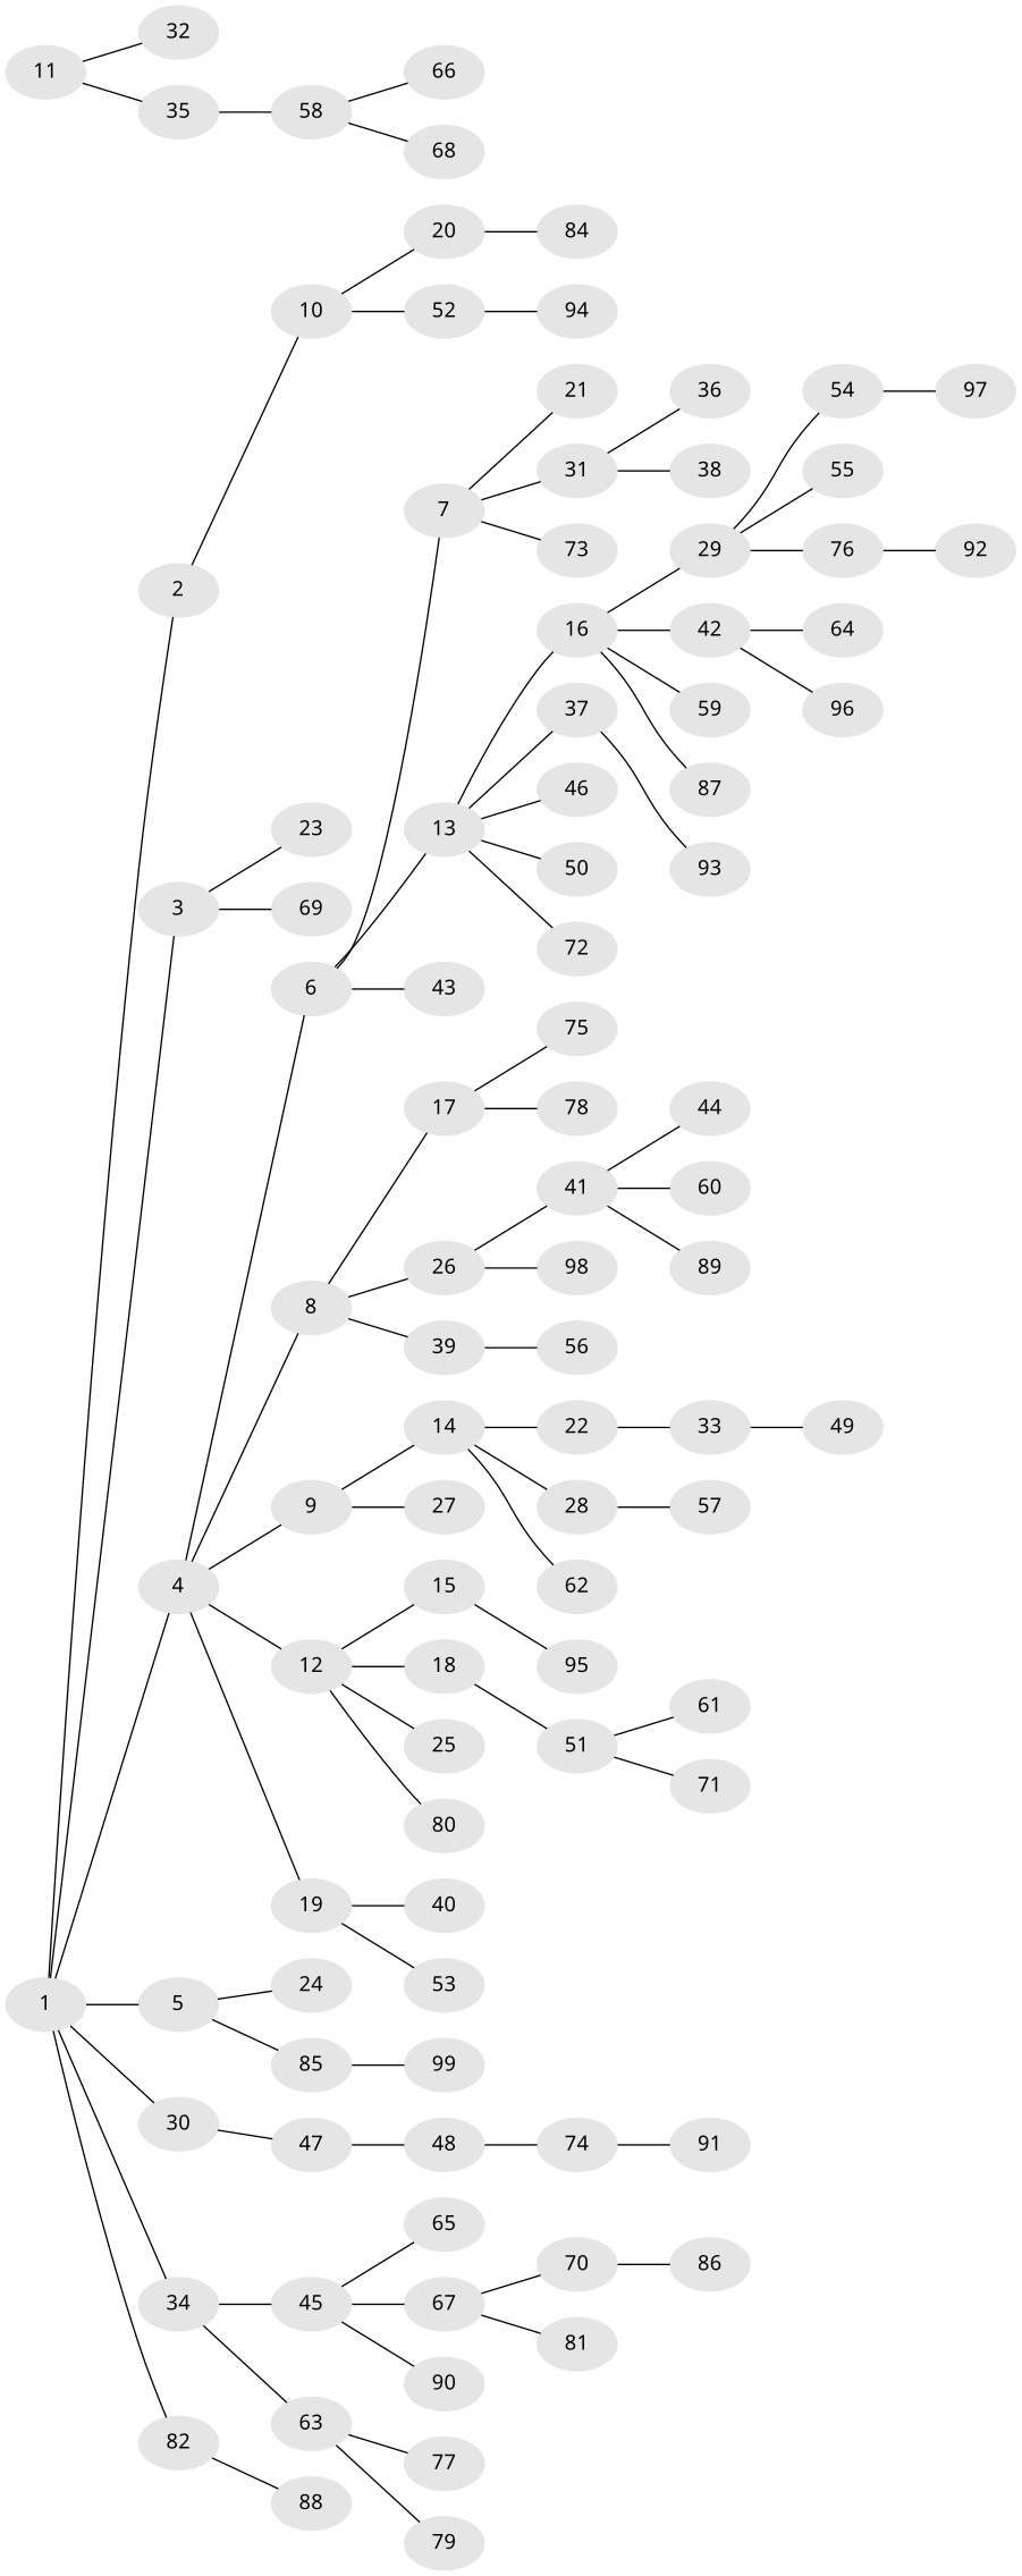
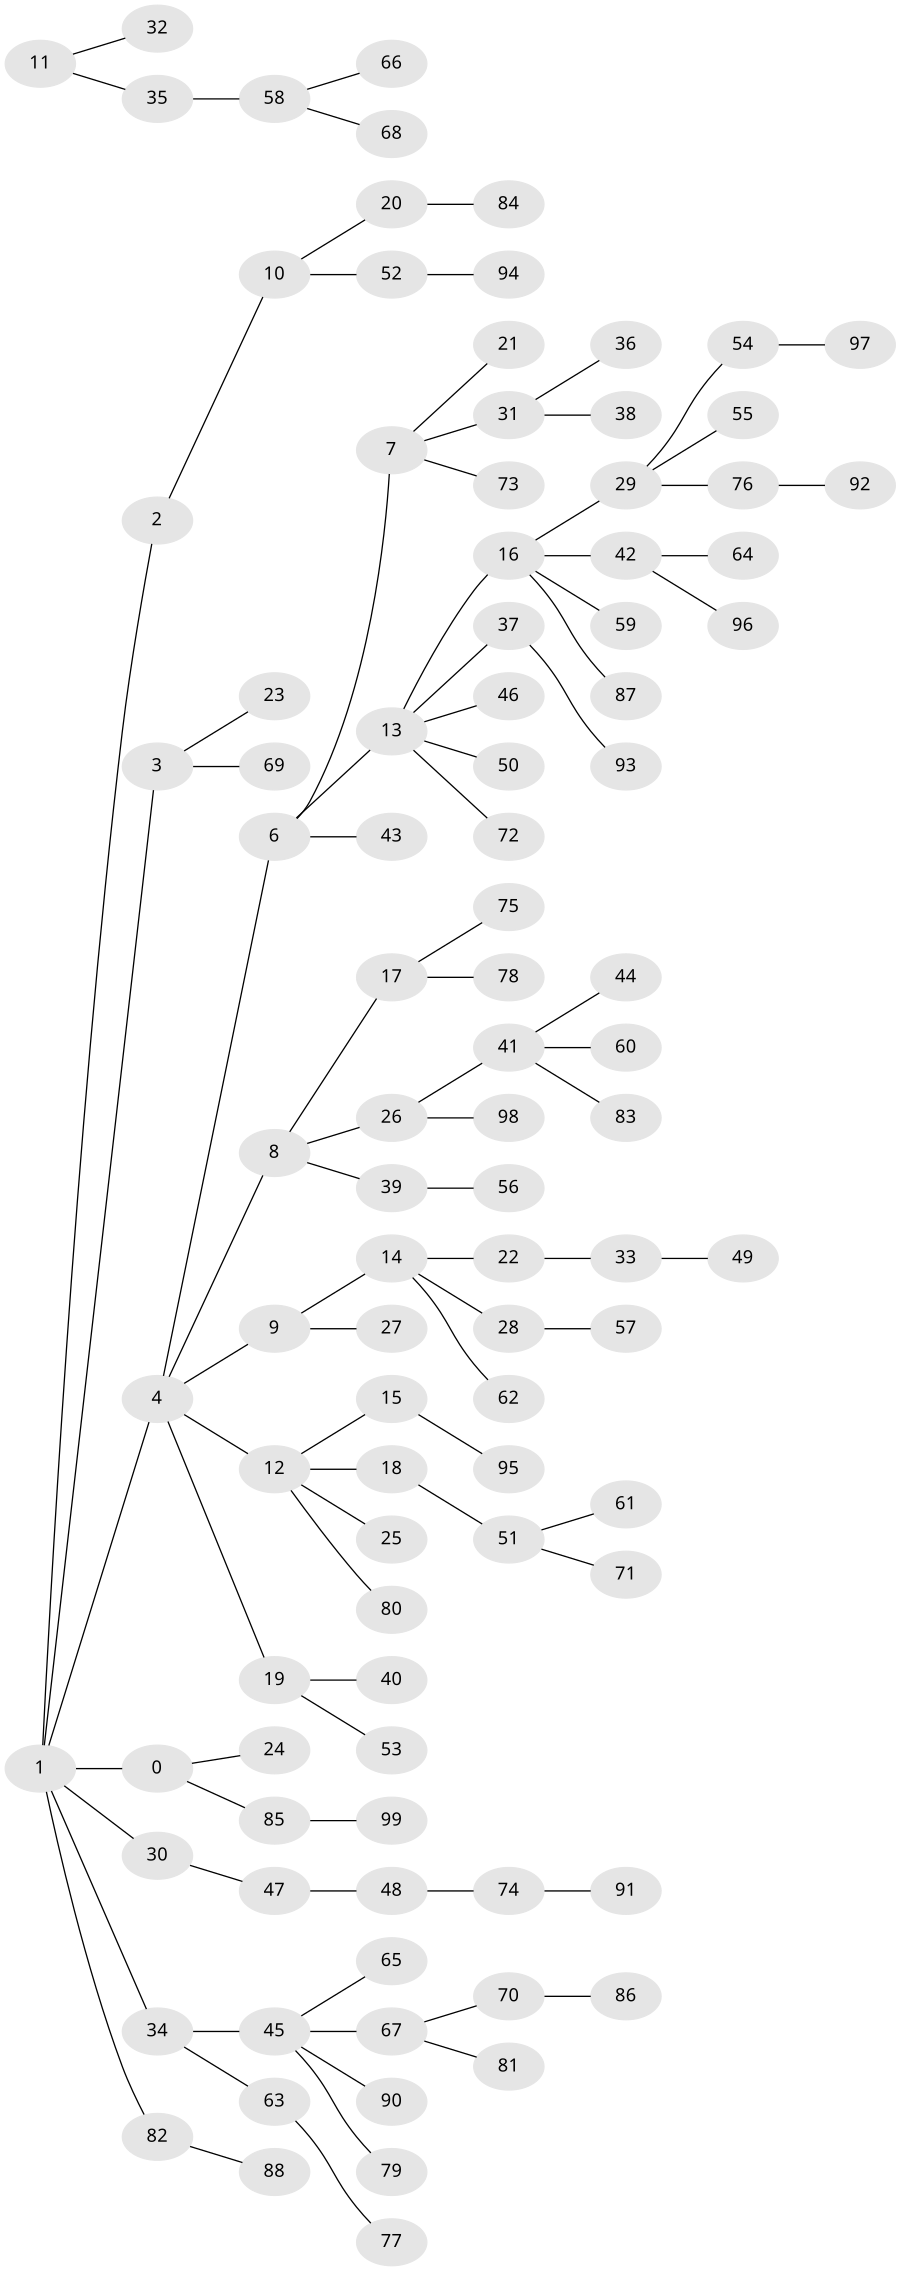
  graph {
    fontname="Noto Sans"
    rankdir=LR
    node [color=gray90 fontname="Noto Sans" style=filled]
    edge [fontname="Noto Sans"]
    1
    2
    3
    4
-   5
+   5 [label=0]
    30
    34
    82
    10
    23
    69
    6
    8
    9
    12
    19
    24
    85
    47
    45
    63
    88
    20
    52
    7
    13
    43
    17
    26
    39
    14
    27
    15
    18
    25
    80
    40
    53
    n39 [label=99]
    21
    31
    73
    16
    37
    46
    50
    72
    36
    38
    11
    32
    35
    75
    78
    41
    98
    56
    22
    28
    62
    84
    94
    58
    95
    51
    29
    42
    59
    87
    93
    33
    57
    54
    55
    76
    64
    96
    61
    71
    49
    48
    44
    60
-   83 [label=89]
+   83
    97
    92
    65
    67
    90
    77
    79
    66
    68
    70
    81
    74
    91
    86
    1 -- 2
    1 -- 3
    1 -- 4
    1 -- 5
    1 -- 30
    1 -- 34
    1 -- 82
    2 -- 10
    3 -- 23
    3 -- 69
    4 -- 6
    4 -- 8
    4 -- 9
    4 -- 12
    4 -- 19
    5 -- 24
    5 -- 85
    30 -- 47
    34 -- 45
    34 -- 63
    82 -- 88
    10 -- 20
    10 -- 52
    6 -- 7
    6 -- 13
    6 -- 43
    8 -- 17
    8 -- 26
    8 -- 39
    9 -- 14
    9 -- 27
    12 -- 15
    12 -- 18
    12 -- 25
    12 -- 80
    19 -- 40
    19 -- 53
    85 -- n39
    47 -- 48
    45 -- 65
    45 -- 67
    45 -- 90
    63 -- 77
-   63 -- 79
+   45 -- 79
    20 -- 84
    52 -- 94
    7 -- 21
    7 -- 31
    7 -- 73
    13 -- 16
    13 -- 37
    13 -- 46
    13 -- 50
    13 -- 72
    17 -- 75
    17 -- 78
    26 -- 41
    26 -- 98
    39 -- 56
    14 -- 22
    14 -- 28
    14 -- 62
    15 -- 95
    18 -- 51
    31 -- 36
    31 -- 38
    16 -- 29
    16 -- 42
    16 -- 59
    16 -- 87
    37 -- 93
    11 -- 32
    11 -- 35
    35 -- 58
    41 -- 44
    41 -- 60
    41 -- 83
    22 -- 33
    28 -- 57
    58 -- 66
    58 -- 68
    51 -- 61
    51 -- 71
    29 -- 54
    29 -- 55
    29 -- 76
    42 -- 64
    42 -- 96
    33 -- 49
    54 -- 97
    76 -- 92
    48 -- 74
    67 -- 70
    67 -- 81
    70 -- 86
    74 -- 91
  }
